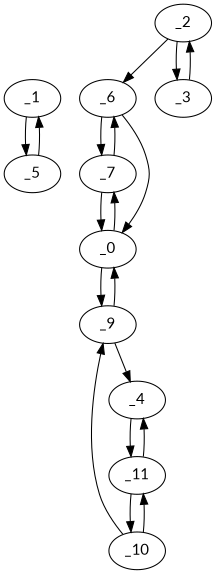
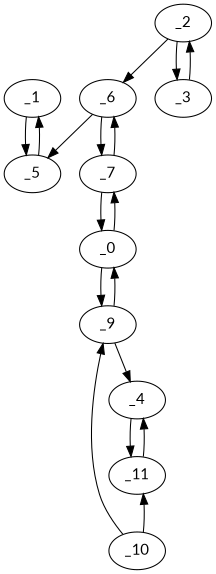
  digraph {
    fontname=Lato
    node [fontname=Lato x=85.000000]
    edge [fontname=Lato]
    _1 [x=143.000000 y=92.000000]
    _5 [x=139.000000 y=102.000000]
    _6 [x=125.000000 y=108.000000]
    _7 [x=108.000000 y=113.000000]
    _2 [x=171.000000 y=116.000000]
    _3 [x=154.000000 y=129.000000]
    _4 [y=193.000000]
    _11 [y=173.000000]
    _10 [x=92.000000 y=158.000000]
    _9 [x=94.000000 y=144.000000]
    n11 [label=_0 x=98.000000 y=126.000000]
    _1 -> _5 [angle=1.951303 orient=0.928477]
    _5 -> _1 [angle=-1.190290 orient=-0.928477]
-   _6 -> n11 [angle=-0.404892 orient=-0.393919]
+   _6 -> _5 [angle=-0.404892 orient=-0.393919]
    _6 -> _7 [angle=2.855541 orient=0.282166]
    _7 -> _6 [angle=-0.286051 orient=-0.282166]
    _7 -> n11 [angle=2.226492 orient=0.792624]
    _2 -> _6 [angle=2.736701 orient=0.393919]
    _2 -> _3 [angle=2.488746 orient=0.607450]
    _3 -> _2 [angle=-0.652847 orient=-0.607450]
    _4 -> _11 [angle=-1.570796 orient=-1.000000]
    _11 -> _4 [angle=1.570796 orient=1.000000]
-   _11 -> _10 [angle=-1.134169 orient=-0.906183]
    _10 -> _11 [angle=2.007423 orient=0.906183]
    _10 -> _9 [angle=-1.428899 orient=-0.989949]
    _9 -> _4 [angle=1.712693 orient=0.989949]
    _9 -> n11 [angle=-1.352127 orient=-0.976187]
    n11 -> _7 [angle=-0.915101 orient=-0.792624]
    n11 -> _9 [angle=1.789465 orient=0.976187]
  }
